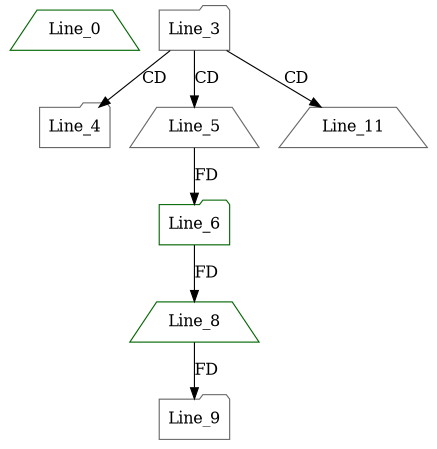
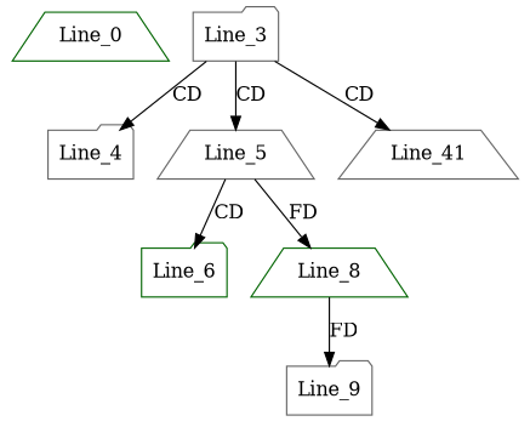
  digraph {
    node [color=gray40 shape=trapezium]
    Line_0 [color=darkgreen]
    Line_3 [shape=folder]
    Line_4 [shape=folder]
    Line_5
-   Line_11
+   Line_11 [label=Line_41]
    Line_6 [color=darkgreen shape=folder]
    Line_8 [color=darkgreen]
    Line_9 [shape=folder]
    Line_3 -> Line_4 [label=CD]
    Line_3 -> Line_5 [label=CD]
    Line_3 -> Line_11 [label=CD]
-   Line_5 -> Line_6 [label=FD]
-   Line_6 -> Line_8 [label=FD]
+   Line_5 -> Line_6 [label=CD]
+   Line_5 -> Line_8 [label=FD]
    Line_8 -> Line_9 [label=FD]
  }
